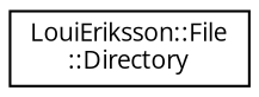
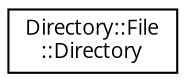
  digraph {
    rankdir=LR
    fontname="Open Sans"
-   n1 [color=black fillcolor=white fontname="Open Sans" fontsize=10 height=0.2 label="LouiEriksson::File\l::Directory" shape=record style=filled width=0.4]
+   n1 [color=black fillcolor=white fontname="Open Sans" fontsize=10 height=0.2 label="Directory::File\l::Directory" shape=record style=filled width=0.4]
  }
